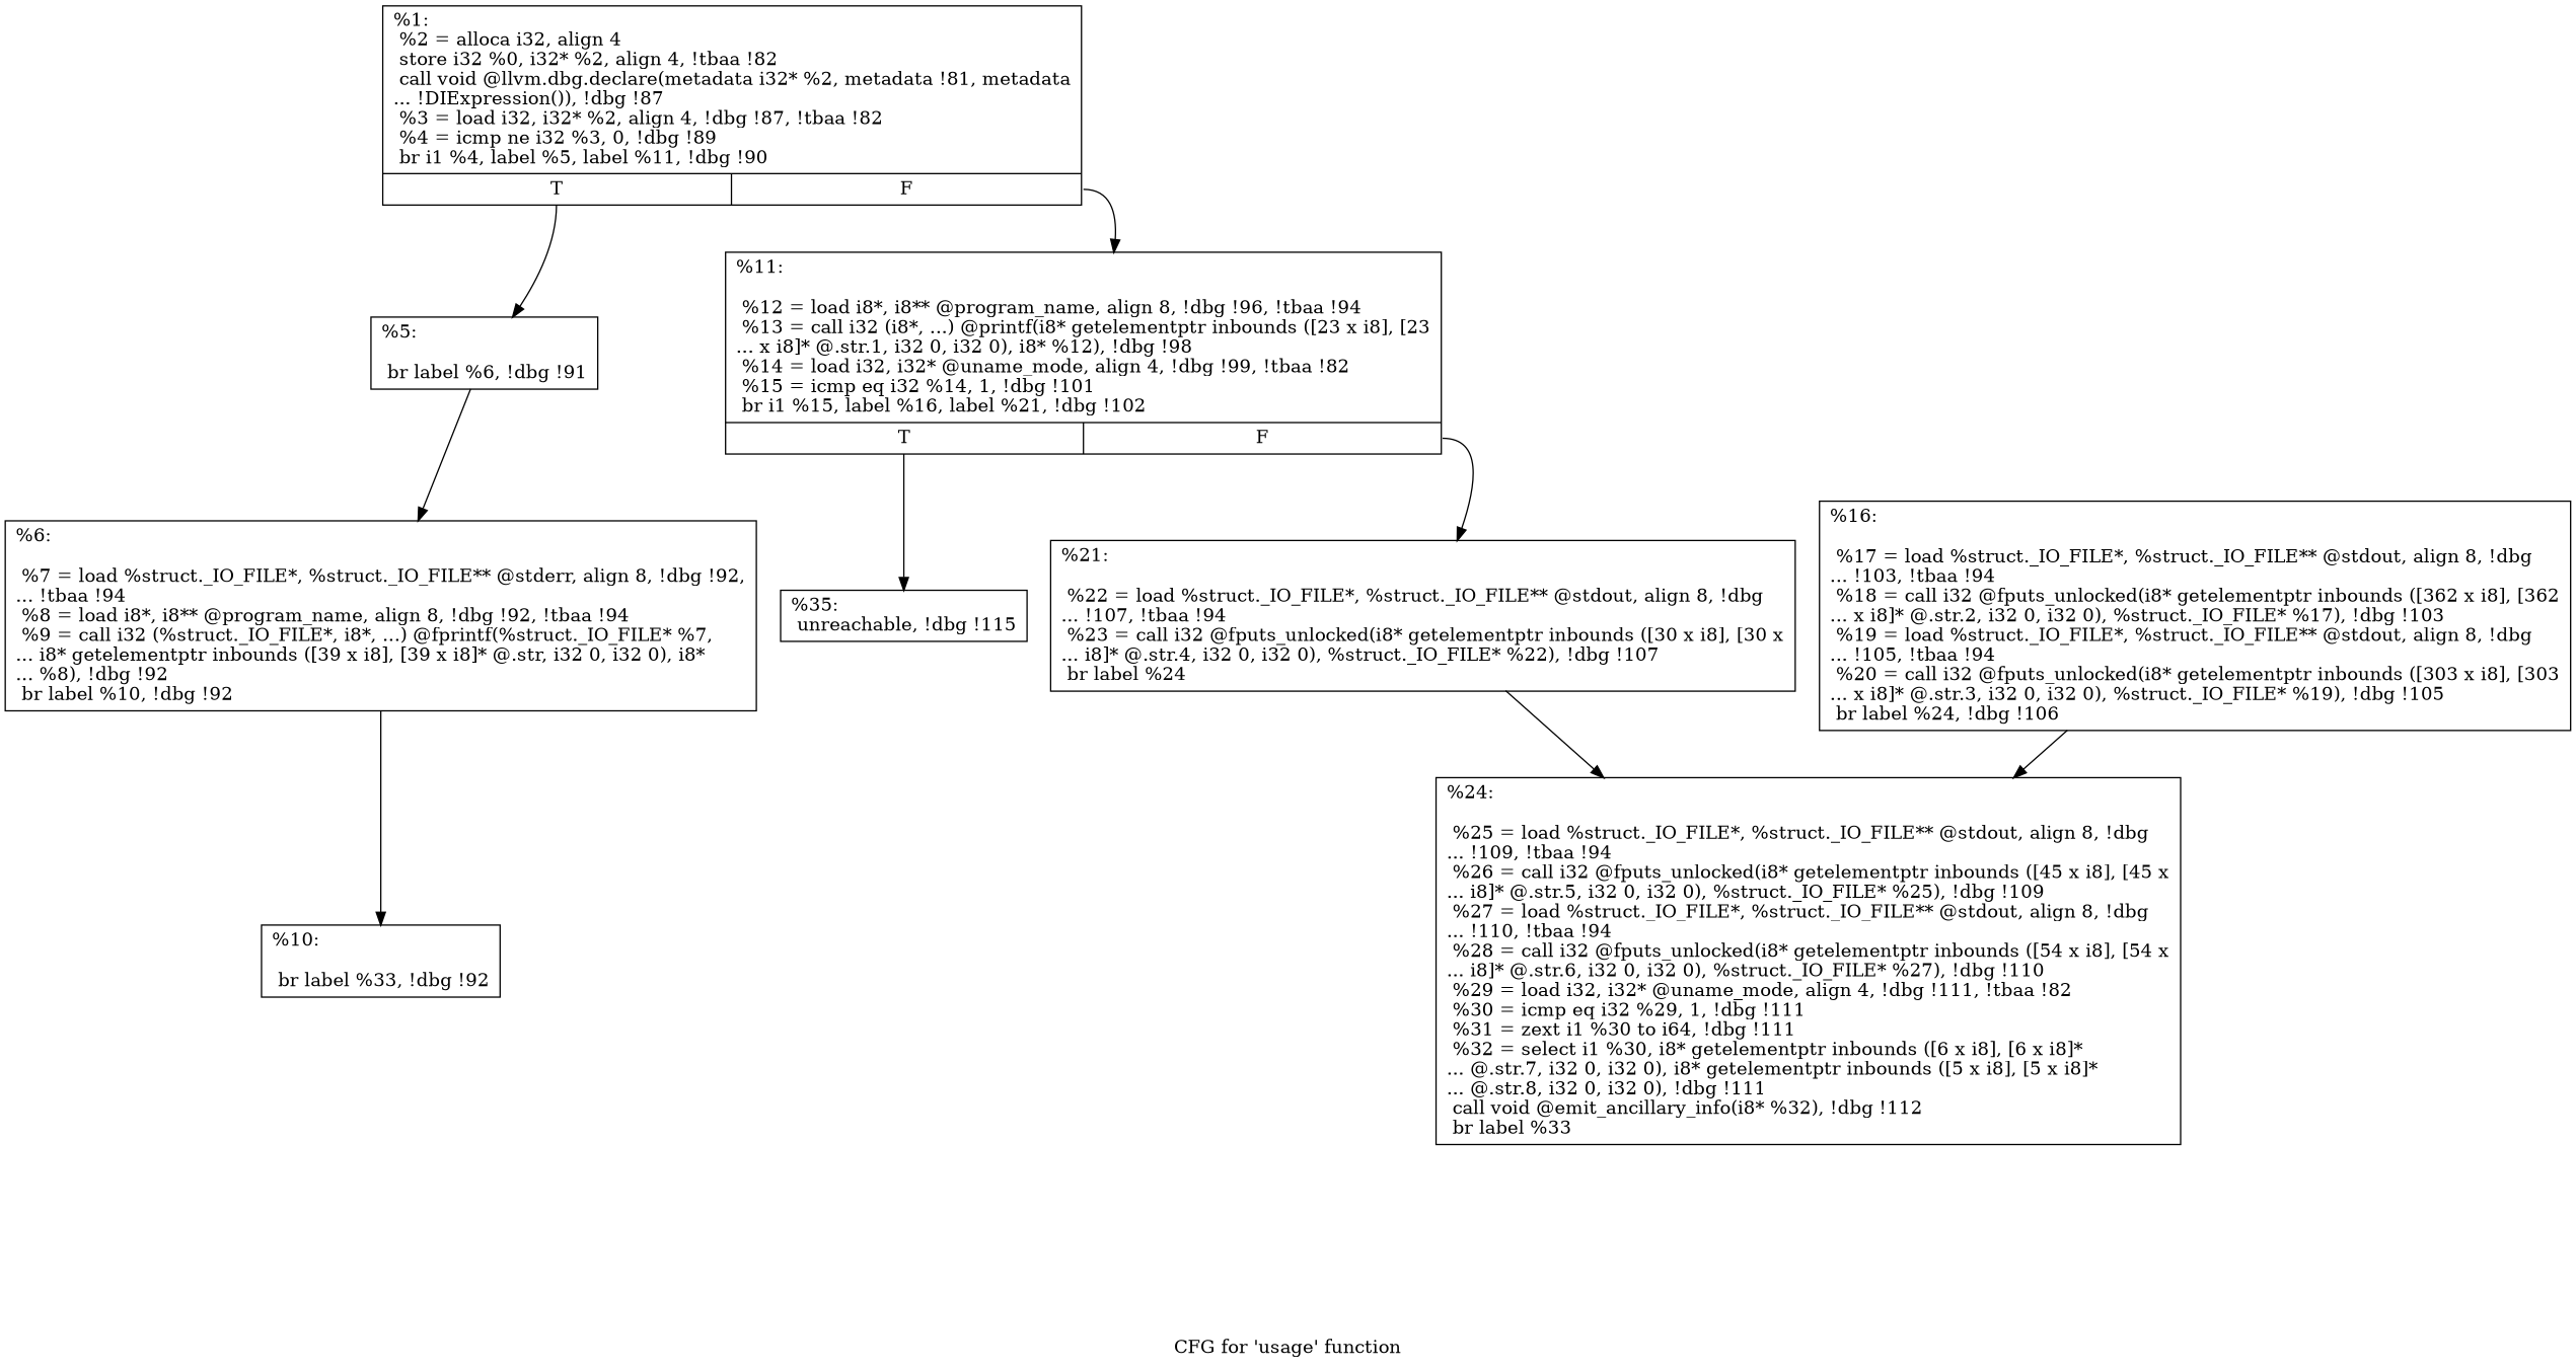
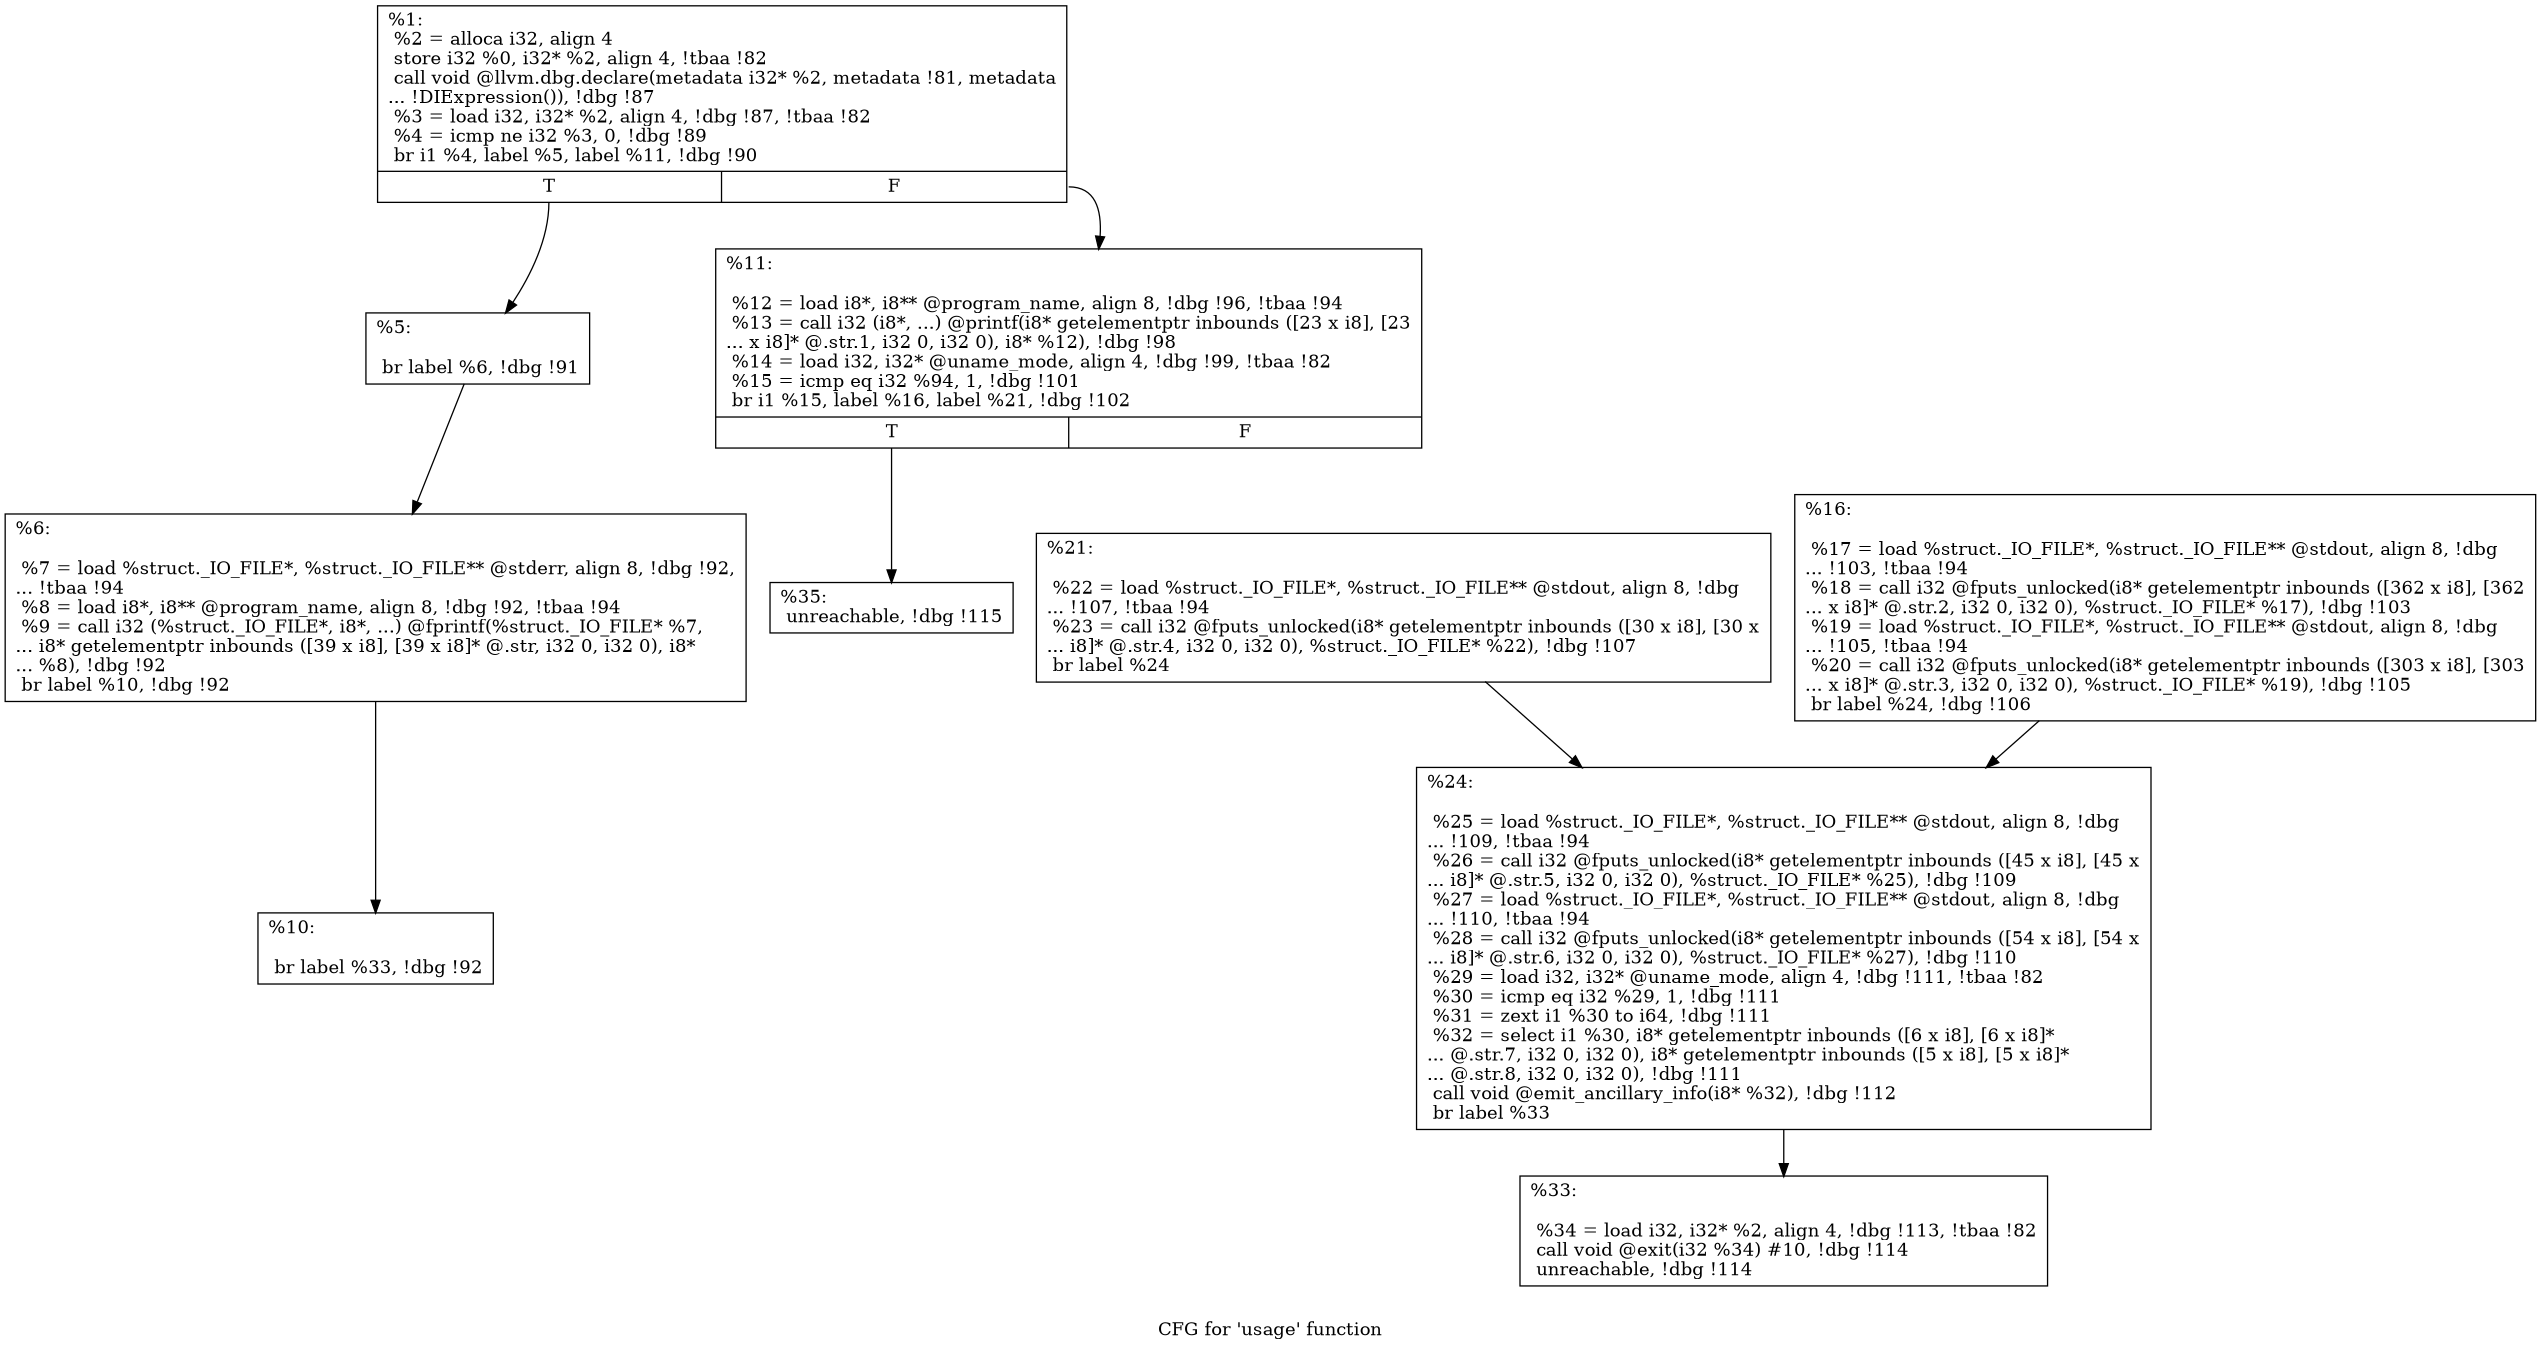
  digraph {
    label="CFG for 'usage' function"
    node [shape=record]
    n1 [label="{%1:\l  %2 = alloca i32, align 4\l  store i32 %0, i32* %2, align 4, !tbaa !82\l  call void @llvm.dbg.declare(metadata i32* %2, metadata !81, metadata\l... !DIExpression()), !dbg !87\l  %3 = load i32, i32* %2, align 4, !dbg !87, !tbaa !82\l  %4 = icmp ne i32 %3, 0, !dbg !89\l  br i1 %4, label %5, label %11, !dbg !90\l|{<s0>T|<s1>F}}"]
    n2 [label="{%5:\l\l  br label %6, !dbg !91\l}"]
-   n3 [label="{%11:\l\l  %12 = load i8*, i8** @program_name, align 8, !dbg !96, !tbaa !94\l  %13 = call i32 (i8*, ...) @printf(i8* getelementptr inbounds ([23 x i8], [23\l... x i8]* @.str.1, i32 0, i32 0), i8* %12), !dbg !98\l  %14 = load i32, i32* @uname_mode, align 4, !dbg !99, !tbaa !82\l  %15 = icmp eq i32 %14, 1, !dbg !101\l  br i1 %15, label %16, label %21, !dbg !102\l|{<s0>T|<s1>F}}"]
+   n3 [label="{%11:\l\l  %12 = load i8*, i8** @program_name, align 8, !dbg !96, !tbaa !94\l  %13 = call i32 (i8*, ...) @printf(i8* getelementptr inbounds ([23 x i8], [23\l... x i8]* @.str.1, i32 0, i32 0), i8* %12), !dbg !98\l  %14 = load i32, i32* @uname_mode, align 4, !dbg !99, !tbaa !82\l  %15 = icmp eq i32 %94, 1, !dbg !101\l  br i1 %15, label %16, label %21, !dbg !102\l|{<s0>T|<s1>F}}"]
    n4 [label="{%6:\l\l  %7 = load %struct._IO_FILE*, %struct._IO_FILE** @stderr, align 8, !dbg !92,\l... !tbaa !94\l  %8 = load i8*, i8** @program_name, align 8, !dbg !92, !tbaa !94\l  %9 = call i32 (%struct._IO_FILE*, i8*, ...) @fprintf(%struct._IO_FILE* %7,\l... i8* getelementptr inbounds ([39 x i8], [39 x i8]* @.str, i32 0, i32 0), i8*\l... %8), !dbg !92\l  br label %10, !dbg !92\l}"]
    n5 [label="{%21:\l\l  %22 = load %struct._IO_FILE*, %struct._IO_FILE** @stdout, align 8, !dbg\l... !107, !tbaa !94\l  %23 = call i32 @fputs_unlocked(i8* getelementptr inbounds ([30 x i8], [30 x\l... i8]* @.str.4, i32 0, i32 0), %struct._IO_FILE* %22), !dbg !107\l  br label %24\l}"]
    n6 [label="{%35:                                                  \l  unreachable, !dbg !115\l}"]
    n7 [label="{%10:\l\l  br label %33, !dbg !92\l}"]
    n8 [label="{%16:\l\l  %17 = load %struct._IO_FILE*, %struct._IO_FILE** @stdout, align 8, !dbg\l... !103, !tbaa !94\l  %18 = call i32 @fputs_unlocked(i8* getelementptr inbounds ([362 x i8], [362\l... x i8]* @.str.2, i32 0, i32 0), %struct._IO_FILE* %17), !dbg !103\l  %19 = load %struct._IO_FILE*, %struct._IO_FILE** @stdout, align 8, !dbg\l... !105, !tbaa !94\l  %20 = call i32 @fputs_unlocked(i8* getelementptr inbounds ([303 x i8], [303\l... x i8]* @.str.3, i32 0, i32 0), %struct._IO_FILE* %19), !dbg !105\l  br label %24, !dbg !106\l}"]
    n9 [label="{%24:\l\l  %25 = load %struct._IO_FILE*, %struct._IO_FILE** @stdout, align 8, !dbg\l... !109, !tbaa !94\l  %26 = call i32 @fputs_unlocked(i8* getelementptr inbounds ([45 x i8], [45 x\l... i8]* @.str.5, i32 0, i32 0), %struct._IO_FILE* %25), !dbg !109\l  %27 = load %struct._IO_FILE*, %struct._IO_FILE** @stdout, align 8, !dbg\l... !110, !tbaa !94\l  %28 = call i32 @fputs_unlocked(i8* getelementptr inbounds ([54 x i8], [54 x\l... i8]* @.str.6, i32 0, i32 0), %struct._IO_FILE* %27), !dbg !110\l  %29 = load i32, i32* @uname_mode, align 4, !dbg !111, !tbaa !82\l  %30 = icmp eq i32 %29, 1, !dbg !111\l  %31 = zext i1 %30 to i64, !dbg !111\l  %32 = select i1 %30, i8* getelementptr inbounds ([6 x i8], [6 x i8]*\l... @.str.7, i32 0, i32 0), i8* getelementptr inbounds ([5 x i8], [5 x i8]*\l... @.str.8, i32 0, i32 0), !dbg !111\l  call void @emit_ancillary_info(i8* %32), !dbg !112\l  br label %33\l}"]
+   n10 [label="{%33:\l\l  %34 = load i32, i32* %2, align 4, !dbg !113, !tbaa !82\l  call void @exit(i32 %34) #10, !dbg !114\l  unreachable, !dbg !114\l}"]
    n1 -> n2 [tailport=s0]
    n1 -> n3 [tailport=s1]
    n2 -> n4
-   n3 -> n5 [tailport=s1]
    n3 -> n6 [tailport=s0]
    n4 -> n7
    n5 -> n9
    n8 -> n9
+   n9 -> n10
  }
